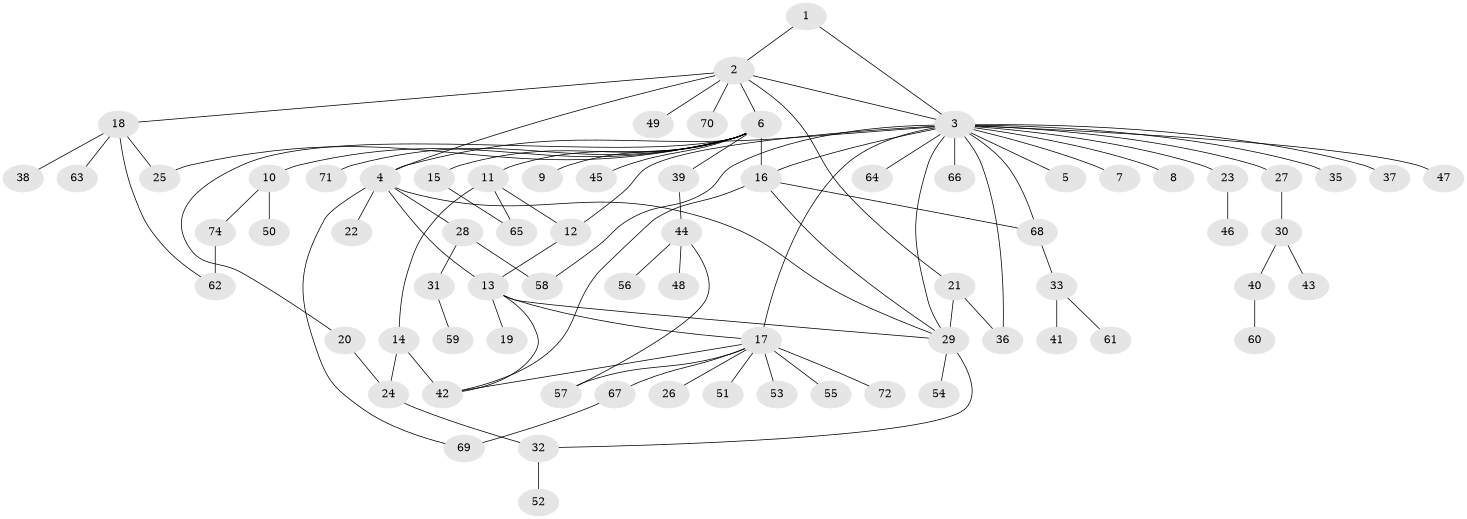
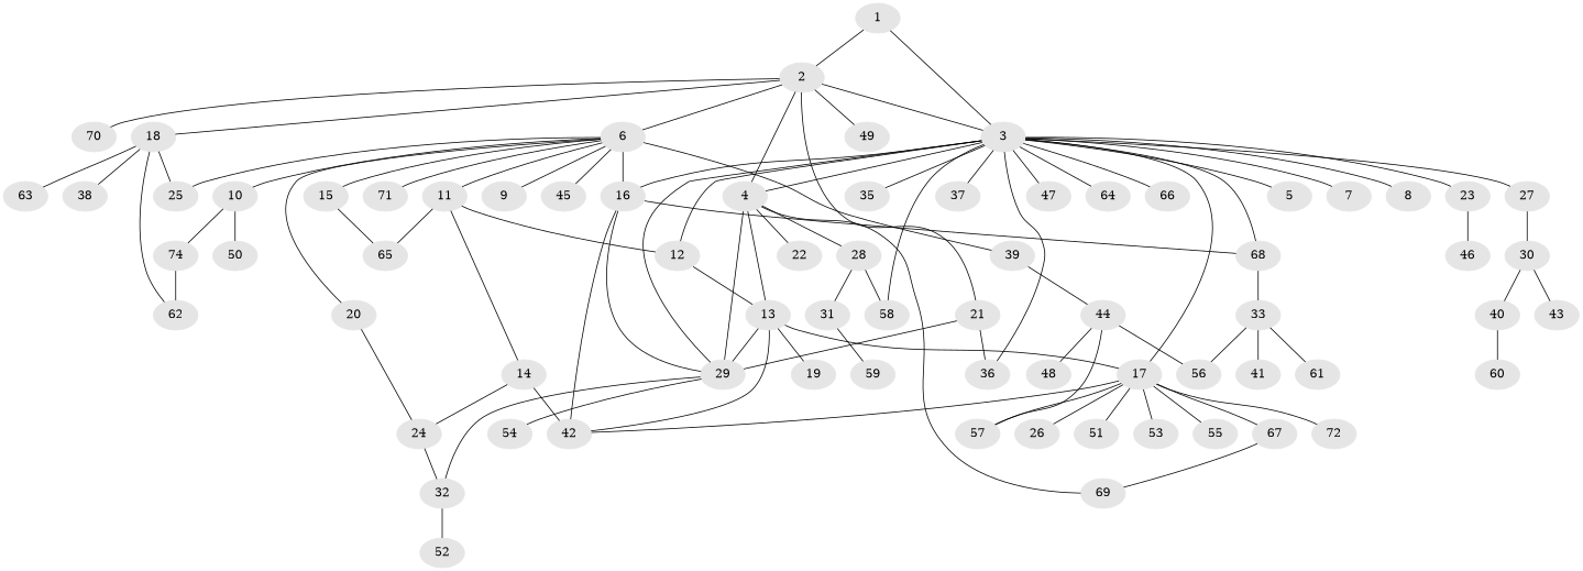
  graph {
    node [color=gray90 style=filled]
    edge [weight=1.0]
    1
    2
    3
    4
    6
    18
    21
    49
    70
    5
    7
    8
    12
    16
    17
    23
    27
    29
    35
    36
    37
    47
    58
    64
    66
    68
    13
    22
    28
    69
    9
    10
    11
    15
    20
    25
    39
    45
    71
    38
    62
    63
    42
    26
    51
    53
    55
    57
    67
    72
    46
    30
    32
    54
    33
    41
    56
    61
    19
    31
    n61 [label=74]
    50
    14
    65
    24
    44
    52
    40
    43
    59
    60
    48
    1 -- 2
    1 -- 3
    2 -- 3
    2 -- 4
    2 -- 6
    2 -- 18
    2 -- 21
    2 -- 49
    2 -- 70
    3 -- 4
    3 -- 5
    3 -- 7
    3 -- 8
    3 -- 12
    3 -- 16
    3 -- 17
    3 -- 23
    3 -- 27
    3 -- 29 [weight=2.0]
    3 -- 35
    3 -- 36
    3 -- 37
    3 -- 47
    3 -- 58
    3 -- 64
    3 -- 66
    3 -- 68
    4 -- 29
    4 -- 13
    4 -- 22
    4 -- 28 [weight=2.0]
    4 -- 69
    6 -- 16 [weight=18.0]
    6 -- 9
    6 -- 10
    6 -- 11
    6 -- 15
    6 -- 20
    6 -- 25
    6 -- 39
    6 -- 45
    6 -- 71
    18 -- 25
    18 -- 38
    18 -- 62
    18 -- 63
    21 -- 29 [weight=8.0]
    21 -- 36
    12 -- 13
    16 -- 29
    16 -- 68
    16 -- 42
    17 -- 42
    17 -- 26
    17 -- 51
    17 -- 53
    17 -- 55
    17 -- 57
    17 -- 67
    17 -- 72
    23 -- 46
    27 -- 30
    29 -- 32
    29 -- 54
    68 -- 33
    13 -- 17
    13 -- 29
    13 -- 42
    13 -- 19
    28 -- 58
    28 -- 31
    10 -- n61
    10 -- 50
    11 -- 12
    11 -- 14
    11 -- 65
    15 -- 65
    20 -- 24
    39 -- 44
    67 -- 69
    30 -- 40
    30 -- 43
    32 -- 52 [weight=2.0]
    33 -- 41
+   33 -- 56
    33 -- 61
    31 -- 59
    n61 -- 62 [weight=2.0]
    14 -- 42 [weight=4.0]
    14 -- 24
    24 -- 32
    44 -- 57
    44 -- 56
    44 -- 48
    40 -- 60
  }
